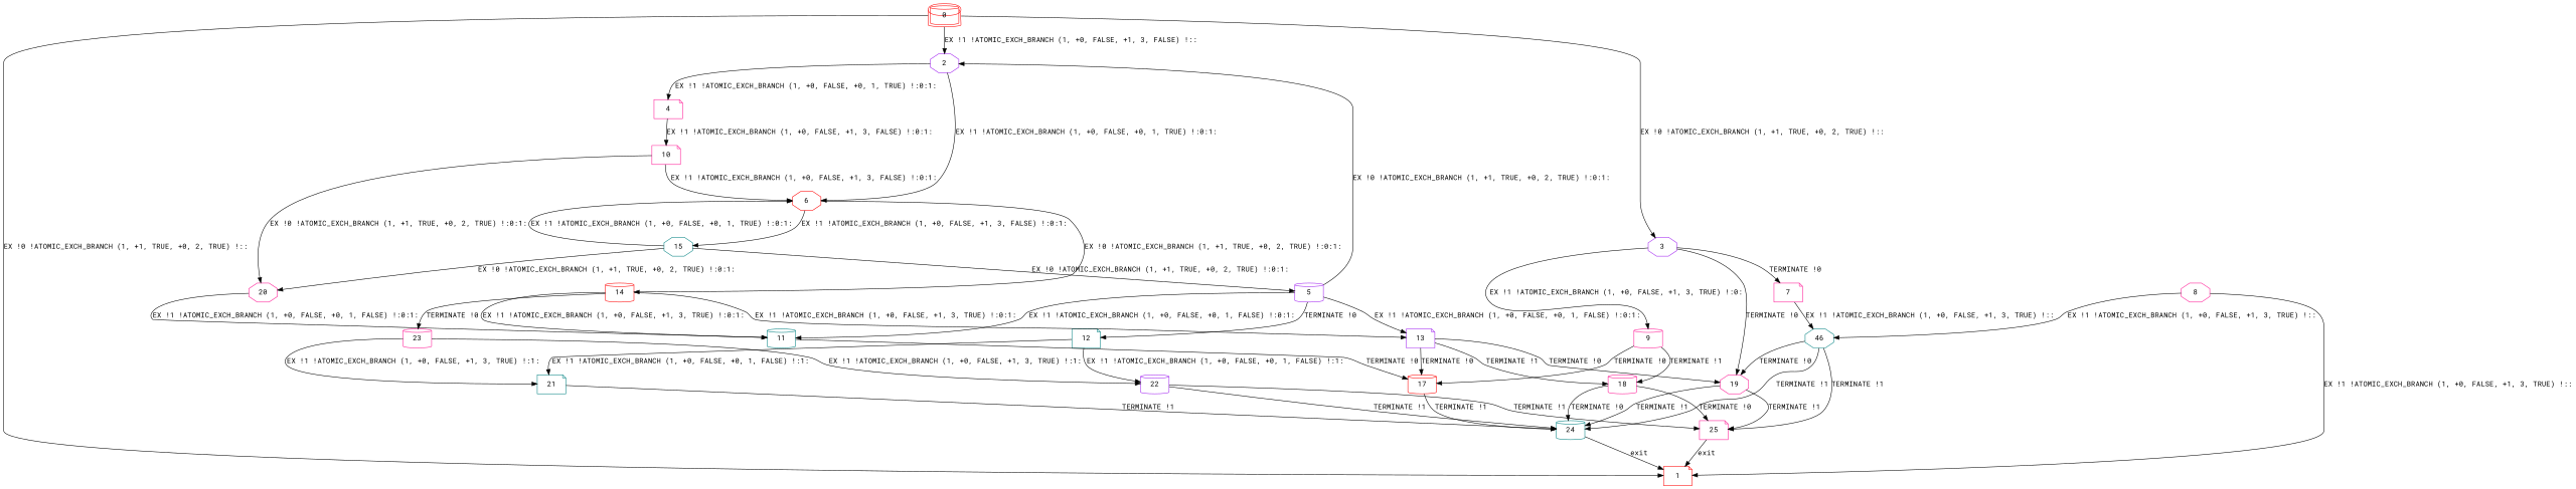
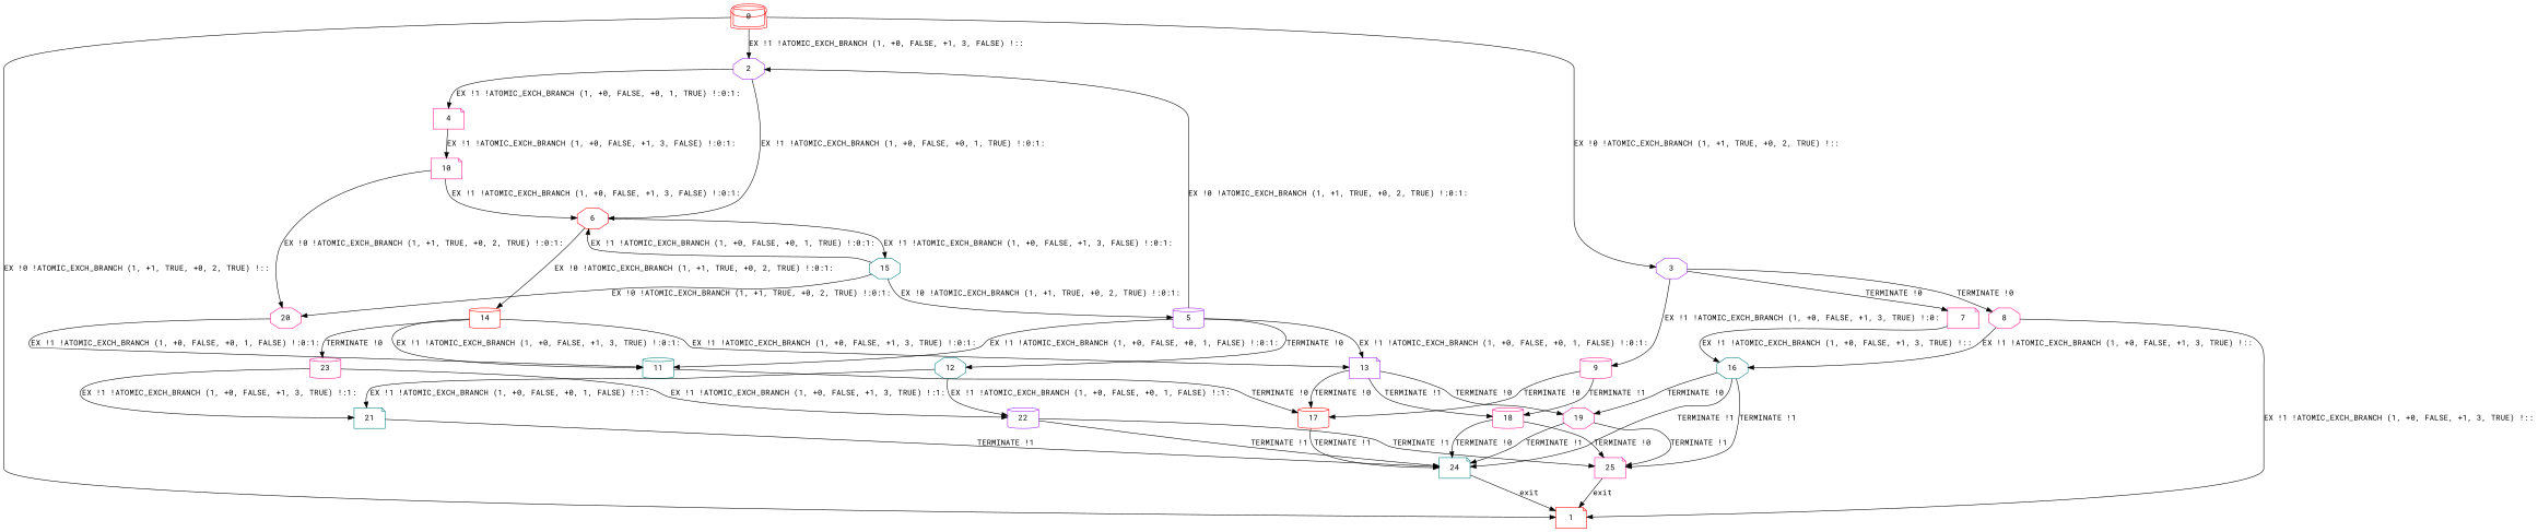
  digraph {
    fontname="Roboto Mono"
    node [color=deeppink fontname="Roboto Mono" shape=cylinder]
    edge [fontname="Roboto Mono"]
    0 [color=red peripheries=2]
    1 [color=red shape=note]
    2 [color=purple shape=octagon]
    3 [color=purple shape=octagon]
    4 [shape=note]
    6 [color=red shape=octagon]
    7 [shape=note]
    8 [shape=octagon]
    9
    10 [shape=note]
    5 [color=purple]
    11 [color=teal]
-   12 [color=teal shape=note]
+   12 [color=teal shape=octagon]
    13 [color=purple shape=note]
    14 [color=red]
    15 [color=teal shape=octagon]
-   16 [color=teal shape=octagon label=46]
+   16 [color=teal shape=octagon]
    17 [color=red]
    18
    20 [shape=octagon]
    21 [color=teal shape=note]
    22 [color=purple]
    19 [shape=octagon]
    23
-   24 [color=teal]
+   24 [color=teal shape=note]
    25 [shape=note]
    0 -> 1 [label="EX !0 !ATOMIC_EXCH_BRANCH (1, +1, TRUE, +0, 2, TRUE) !::"]
    0 -> 2 [label="EX !1 !ATOMIC_EXCH_BRANCH (1, +0, FALSE, +1, 3, FALSE) !::"]
    0 -> 3 [label="EX !0 !ATOMIC_EXCH_BRANCH (1, +1, TRUE, +0, 2, TRUE) !::"]
    2 -> 4 [label="EX !1 !ATOMIC_EXCH_BRANCH (1, +0, FALSE, +0, 1, TRUE) !:0:1:"]
    2 -> 6 [label="EX !1 !ATOMIC_EXCH_BRANCH (1, +0, FALSE, +0, 1, TRUE) !:0:1:"]
    3 -> 7 [label="TERMINATE !0"]
-   3 -> 19 [label="TERMINATE !0"]
+   3 -> 8 [label="TERMINATE !0"]
    3 -> 9 [label="EX !1 !ATOMIC_EXCH_BRANCH (1, +0, FALSE, +1, 3, TRUE) !:0:"]
    4 -> 10 [label="EX !1 !ATOMIC_EXCH_BRANCH (1, +0, FALSE, +1, 3, FALSE) !:0:1:"]
    6 -> 14 [label="EX !0 !ATOMIC_EXCH_BRANCH (1, +1, TRUE, +0, 2, TRUE) !:0:1:"]
    6 -> 15 [label="EX !1 !ATOMIC_EXCH_BRANCH (1, +0, FALSE, +1, 3, FALSE) !:0:1:"]
    7 -> 16 [label="EX !1 !ATOMIC_EXCH_BRANCH (1, +0, FALSE, +1, 3, TRUE) !::"]
    8 -> 1 [label="EX !1 !ATOMIC_EXCH_BRANCH (1, +0, FALSE, +1, 3, TRUE) !::"]
    8 -> 16 [label="EX !1 !ATOMIC_EXCH_BRANCH (1, +0, FALSE, +1, 3, TRUE) !::"]
    9 -> 17 [label="TERMINATE !0"]
    9 -> 18 [label="TERMINATE !1"]
    10 -> 6 [label="EX !1 !ATOMIC_EXCH_BRANCH (1, +0, FALSE, +1, 3, FALSE) !:0:1:"]
    10 -> 20 [label="EX !0 !ATOMIC_EXCH_BRANCH (1, +1, TRUE, +0, 2, TRUE) !:0:1:"]
    5 -> 2 [label="EX !0 !ATOMIC_EXCH_BRANCH (1, +1, TRUE, +0, 2, TRUE) !:0:1:"]
    5 -> 11 [label="EX !1 !ATOMIC_EXCH_BRANCH (1, +0, FALSE, +0, 1, FALSE) !:0:1:"]
    5 -> 12 [label="TERMINATE !0"]
    5 -> 13 [label="EX !1 !ATOMIC_EXCH_BRANCH (1, +0, FALSE, +0, 1, FALSE) !:0:1:"]
    11 -> 17 [label="TERMINATE !0"]
    12 -> 21 [label="EX !1 !ATOMIC_EXCH_BRANCH (1, +0, FALSE, +0, 1, FALSE) !:1:"]
    12 -> 22 [label="EX !1 !ATOMIC_EXCH_BRANCH (1, +0, FALSE, +0, 1, FALSE) !:1:"]
    13 -> 17 [label="TERMINATE !0"]
    13 -> 18 [label="TERMINATE !1"]
    13 -> 19 [label="TERMINATE !0"]
    14 -> 11 [label="EX !1 !ATOMIC_EXCH_BRANCH (1, +0, FALSE, +1, 3, TRUE) !:0:1:"]
    14 -> 13 [label="EX !1 !ATOMIC_EXCH_BRANCH (1, +0, FALSE, +1, 3, TRUE) !:0:1:"]
    14 -> 23 [label="TERMINATE !0"]
    15 -> 6 [label="EX !1 !ATOMIC_EXCH_BRANCH (1, +0, FALSE, +0, 1, TRUE) !:0:1:"]
    15 -> 5 [label="EX !0 !ATOMIC_EXCH_BRANCH (1, +1, TRUE, +0, 2, TRUE) !:0:1:"]
    15 -> 20 [label="EX !0 !ATOMIC_EXCH_BRANCH (1, +1, TRUE, +0, 2, TRUE) !:0:1:"]
    16 -> 19 [label="TERMINATE !0"]
    16 -> 24 [label="TERMINATE !1"]
    16 -> 25 [label="TERMINATE !1"]
    17 -> 24 [label="TERMINATE !1"]
    18 -> 24 [label="TERMINATE !0"]
    18 -> 25 [label="TERMINATE !0"]
    20 -> 11 [label="EX !1 !ATOMIC_EXCH_BRANCH (1, +0, FALSE, +0, 1, FALSE) !:0:1:"]
    21 -> 24 [label="TERMINATE !1"]
    22 -> 24 [label="TERMINATE !1"]
    22 -> 25 [label="TERMINATE !1"]
    19 -> 24 [label="TERMINATE !1"]
    19 -> 25 [label="TERMINATE !1"]
    23 -> 21 [label="EX !1 !ATOMIC_EXCH_BRANCH (1, +0, FALSE, +1, 3, TRUE) !:1:"]
    23 -> 22 [label="EX !1 !ATOMIC_EXCH_BRANCH (1, +0, FALSE, +1, 3, TRUE) !:1:"]
    24 -> 1 [label=exit]
    25 -> 1 [label=exit]
  }
